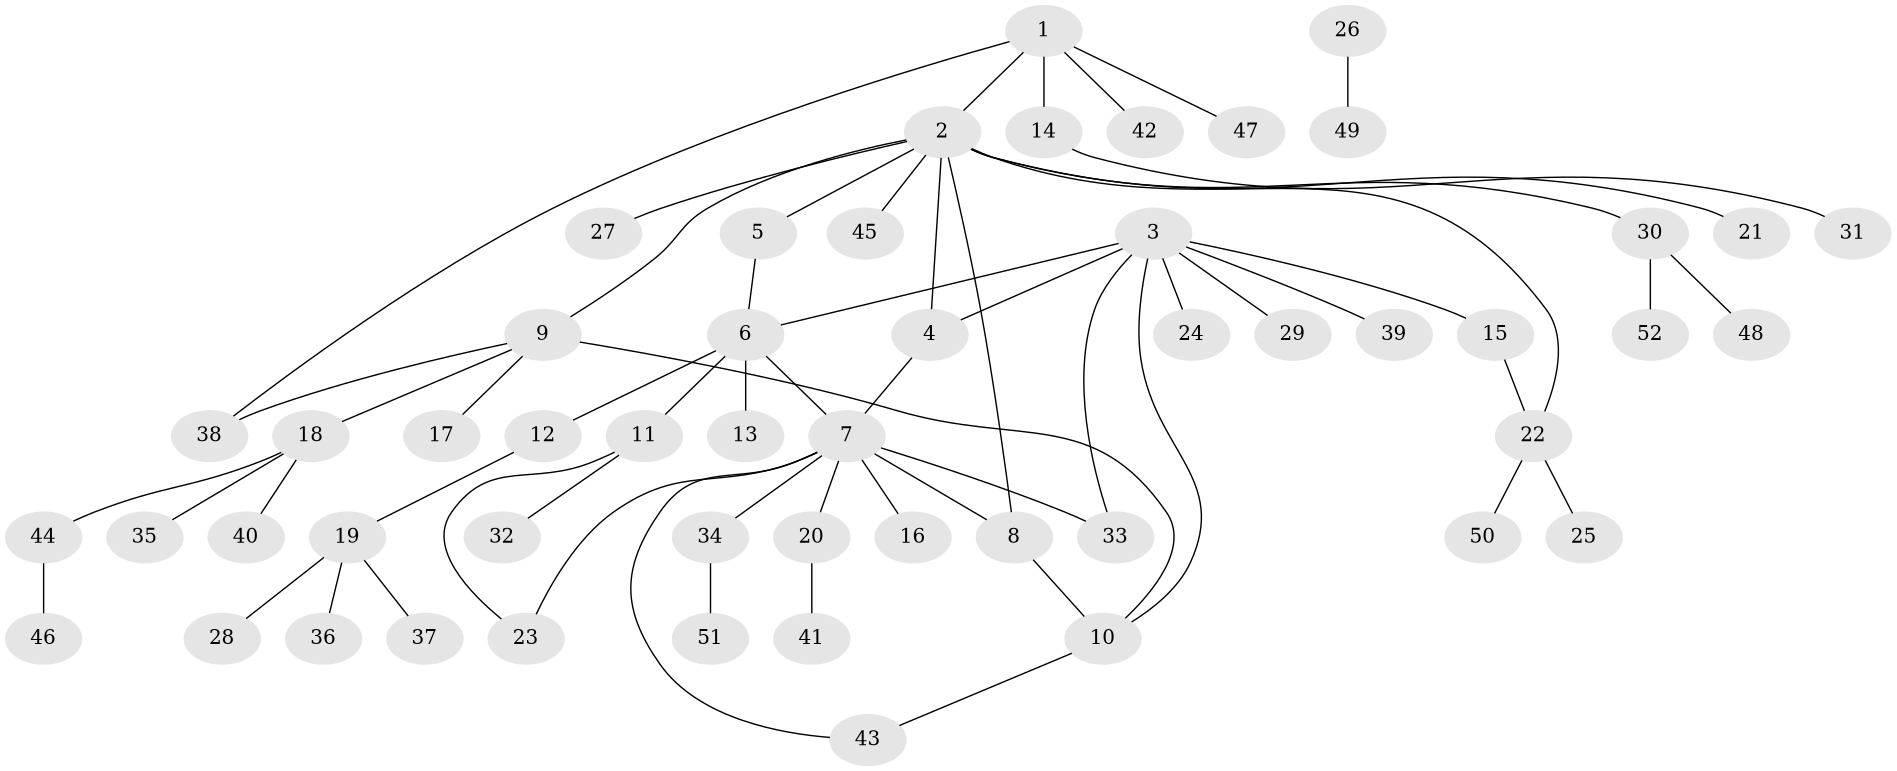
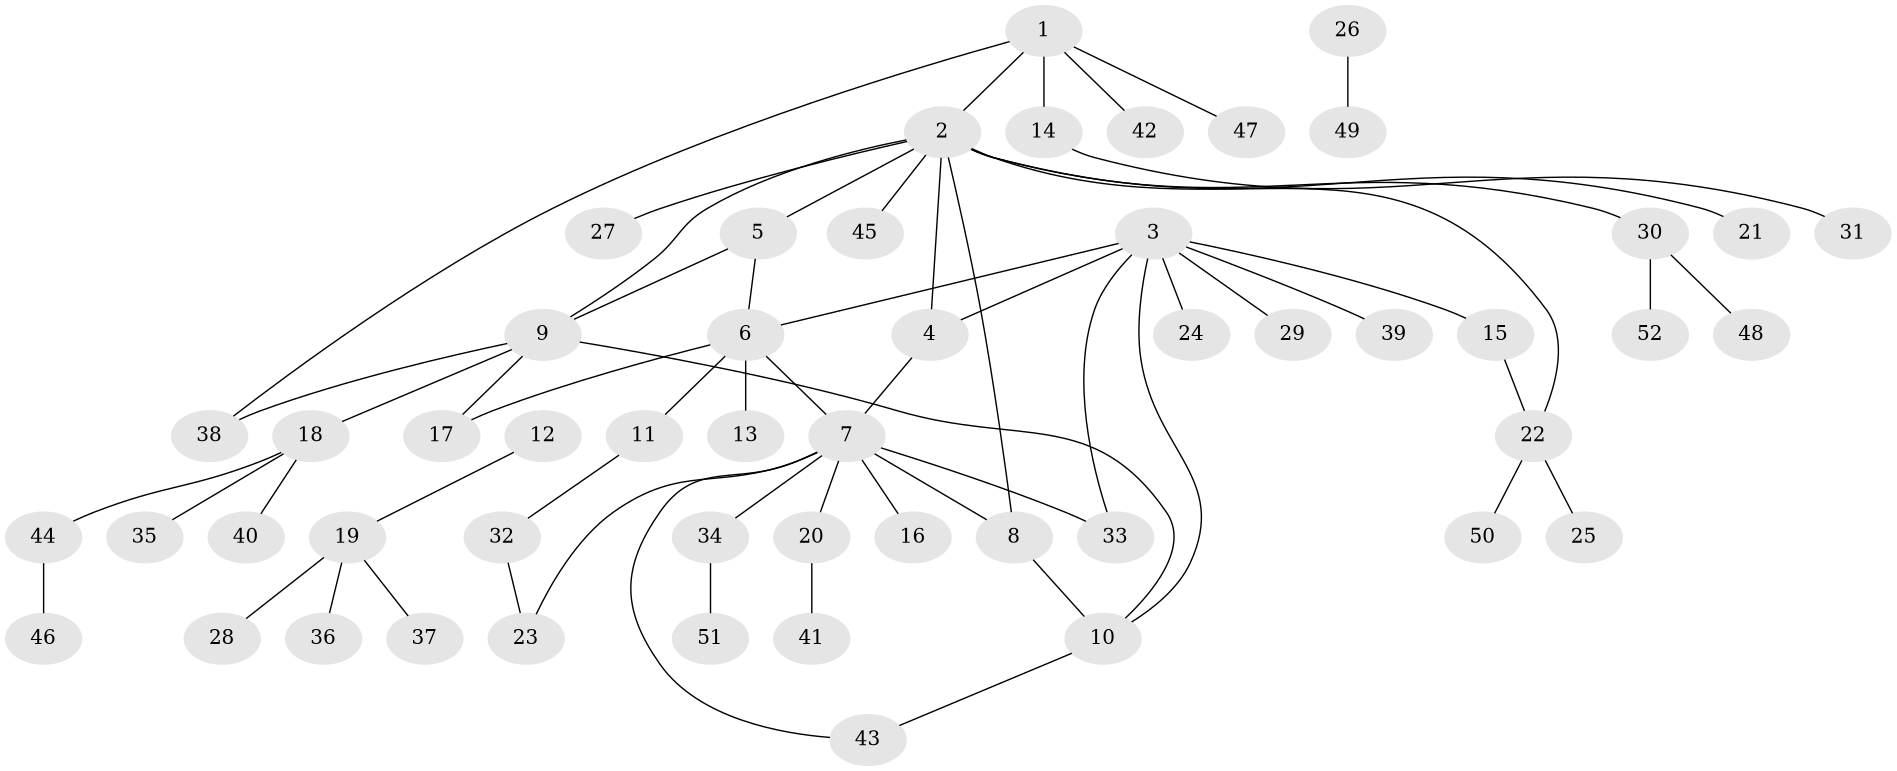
  graph {
    node [color=gray90 style=filled]
    1
    2
    14
    38
    42
    47
    4
    5
    8
    9
    21
    22
    27
    30
    45
    31
    7
    6
    10
    17
    18
    50
    25
    48
    52
    3
    15
    24
    29
    33
    39
    11
    12
    13
    43
    16
    20
    23
    34
    32
    19
    41
    51
    35
    40
    44
    28
    36
    37
    26
    49
    46
    1 -- 2
    1 -- 14
    1 -- 38
    1 -- 42
    1 -- 47
    2 -- 4
    2 -- 5
    2 -- 8
    2 -- 9
    2 -- 21
    2 -- 22
    2 -- 27
    2 -- 30
    2 -- 45
    14 -- 31
    4 -- 7
+   5 -- 9
    5 -- 6
    8 -- 10
    9 -- 38
    9 -- 10
    9 -- 17
    9 -- 18
    22 -- 50
    22 -- 25
    30 -- 48
    30 -- 52
    7 -- 8
    7 -- 33
    7 -- 43
    7 -- 16
    7 -- 20
    7 -- 23
    7 -- 34
    6 -- 7
    6 -- 11
-   6 -- 12
+   6 -- 17
    6 -- 13
    10 -- 43
    18 -- 35
    18 -- 40
    18 -- 44
    3 -- 4
    3 -- 6
    3 -- 10
    3 -- 15
    3 -- 24
    3 -- 29
    3 -- 33
    3 -- 39
    15 -- 22
-   11 -- 23
+   32 -- 23
    11 -- 32
    12 -- 19
    20 -- 41
    34 -- 51
    19 -- 28
    19 -- 36
    19 -- 37
    44 -- 46
    26 -- 49
  }
